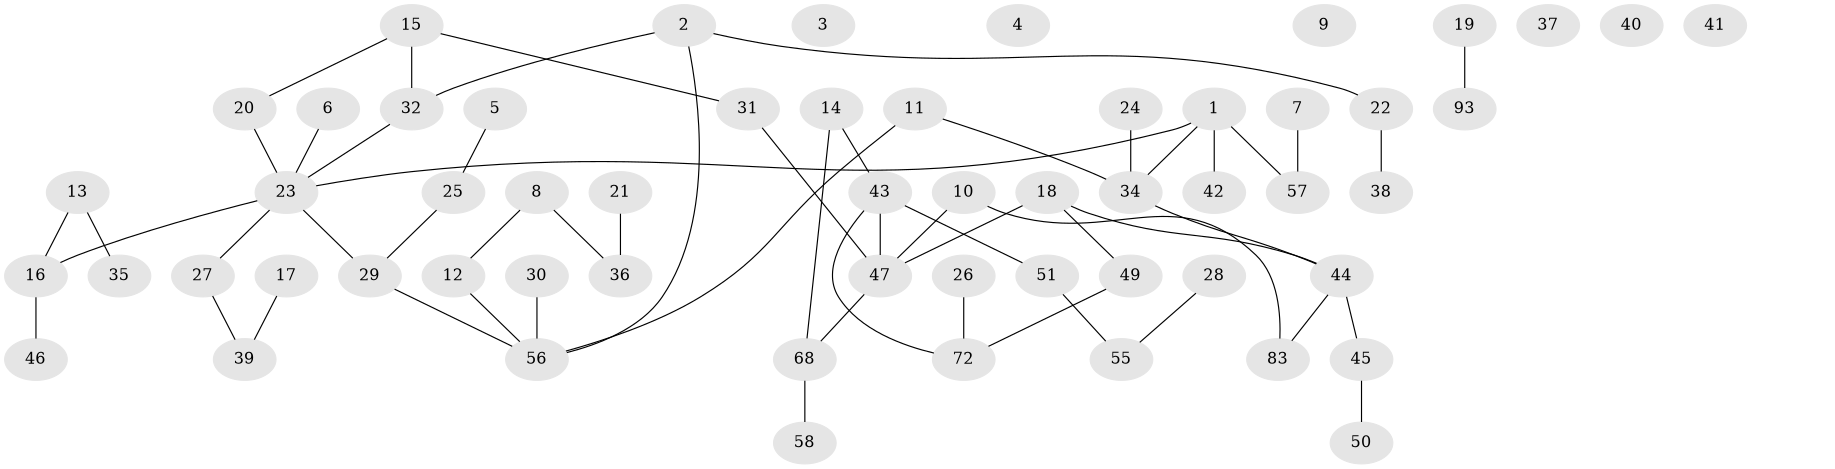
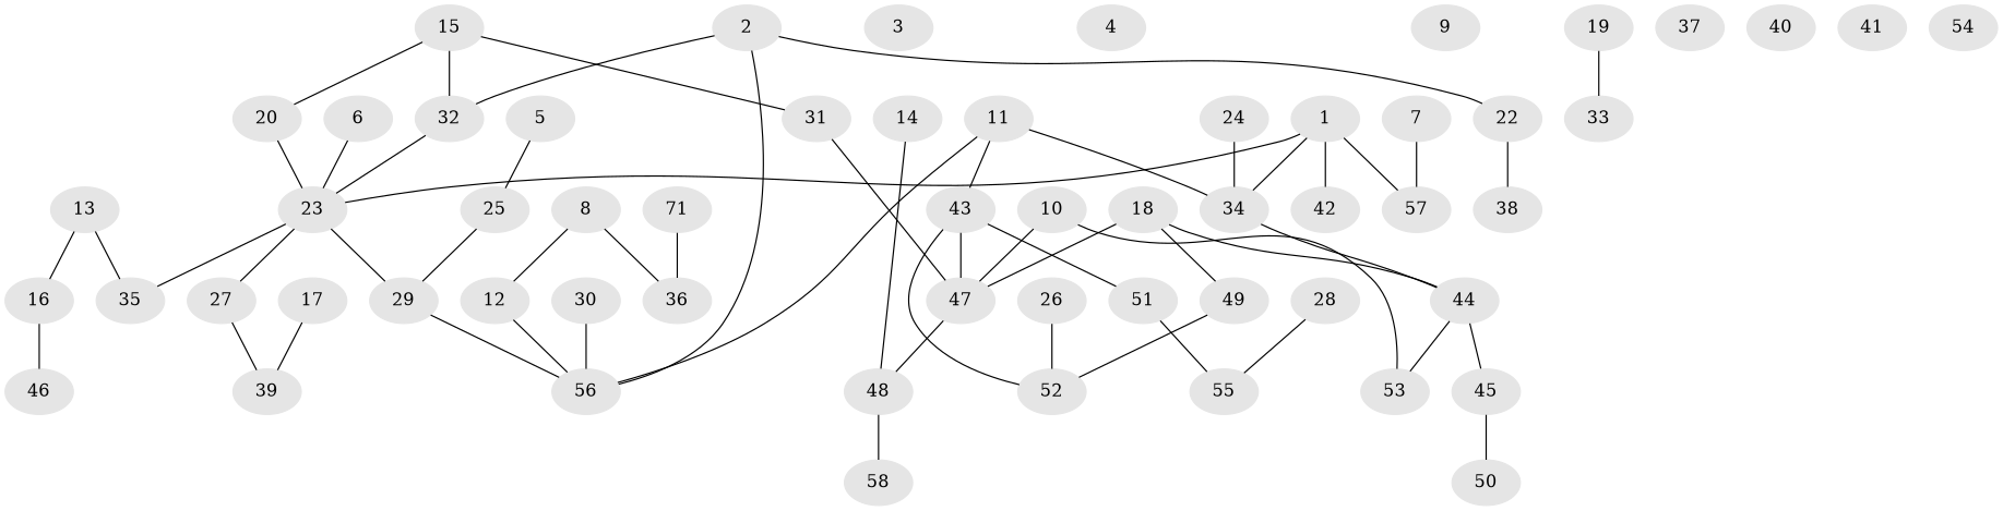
  graph {
    node [color=gray90 style=filled]
    1
    23
    34
    42
    57
    35
    27
    29
    44
    2
    32
    56
    22
    3
    4
    5
    25
    6
    7
    8
    12
    36
    9
    10
    47
-   53 [label=83]
-   48 [label=68]
+   53
+   48
    11
    13
    16
    46
    14
    43
-   52 [label=72]
+   52
    51
    58
    15
    20
    31
    49
    17
    39
    18
    45
    19
-   33 [label=93]
-   21
+   33
+   21 [label=71]
    38
    24
    26
    28
    55
    30
    37
    40
    41
    50
+   54
    1 -- 23
    1 -- 34
    1 -- 42
    1 -- 57
-   23 -- 16
+   23 -- 35
    23 -- 27
    23 -- 29
    34 -- 44
    27 -- 39
    29 -- 56
    44 -- 53
    44 -- 45
    2 -- 32
    2 -- 56
    2 -- 22
    32 -- 23
    22 -- 38
    5 -- 25
    25 -- 29
    6 -- 23
    7 -- 57
    8 -- 12
    8 -- 36
    12 -- 56
    10 -- 47
    10 -- 53
    47 -- 48
    48 -- 58
    11 -- 34
    11 -- 56
    13 -- 35
    13 -- 16
    16 -- 46
    14 -- 48
-   14 -- 43
+   11 -- 43
    43 -- 47
    43 -- 52
    43 -- 51
    51 -- 55
    15 -- 32
    15 -- 20
    15 -- 31
    20 -- 23
    31 -- 47
    49 -- 52
    17 -- 39
    18 -- 44
    18 -- 47
    18 -- 49
    45 -- 50
    19 -- 33
    21 -- 36
    24 -- 34
    26 -- 52
    28 -- 55
    30 -- 56
  }
